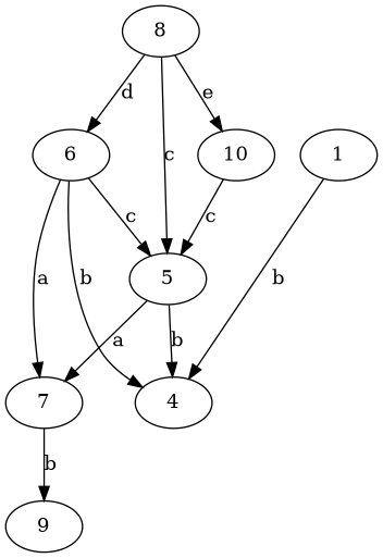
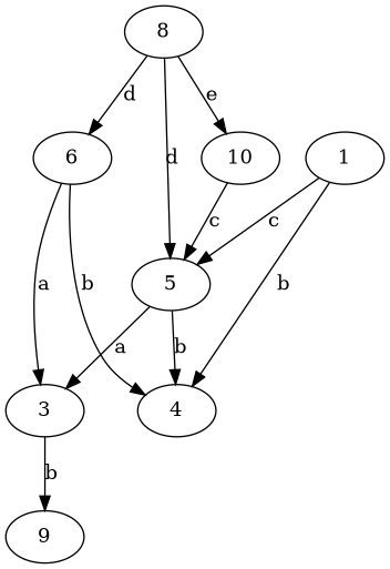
  strict digraph {
    1
    4
    5
-   3 [label=7]
+   3
    9
    8
    10
    6
    1 -> 4 [label=b]
-   6 -> 5 [label=c]
+   1 -> 5 [label=c]
    5 -> 4 [label=b]
    5 -> 3 [label=a]
    3 -> 9 [label=b]
-   8 -> 5 [label=c]
+   8 -> 5 [label=d]
    8 -> 10 [label=e]
    8 -> 6 [label=d]
    10 -> 5 [label=c]
    6 -> 4 [label=b]
    6 -> 3 [label=a]
  }
